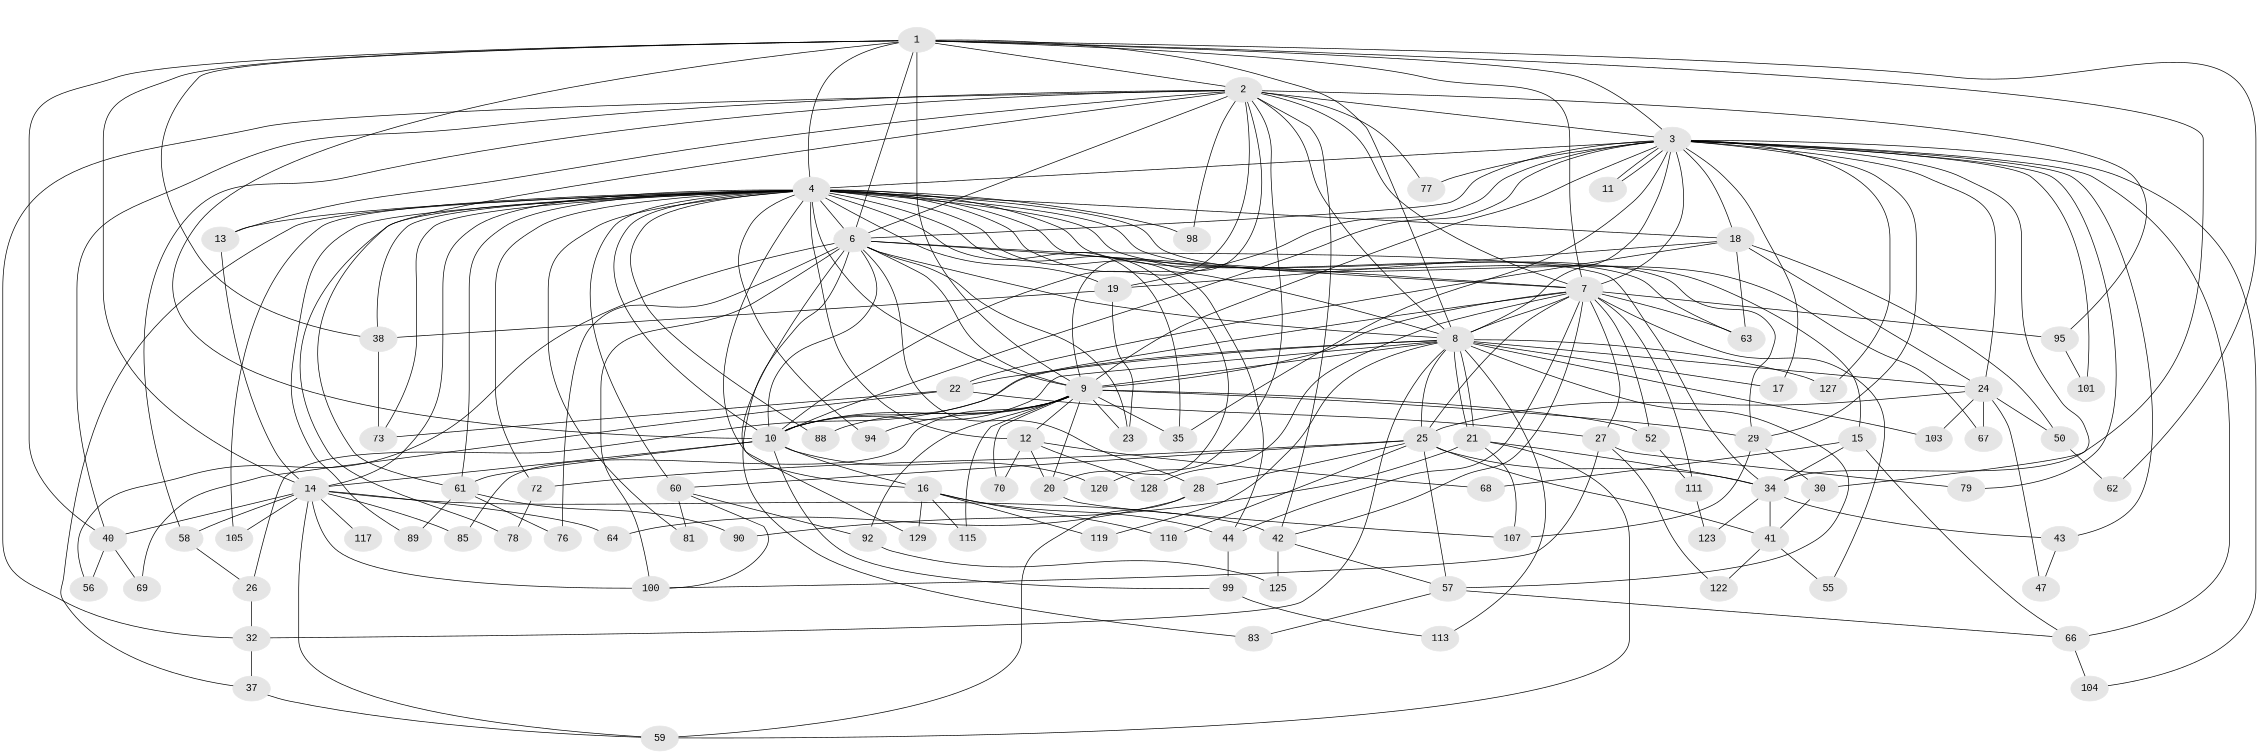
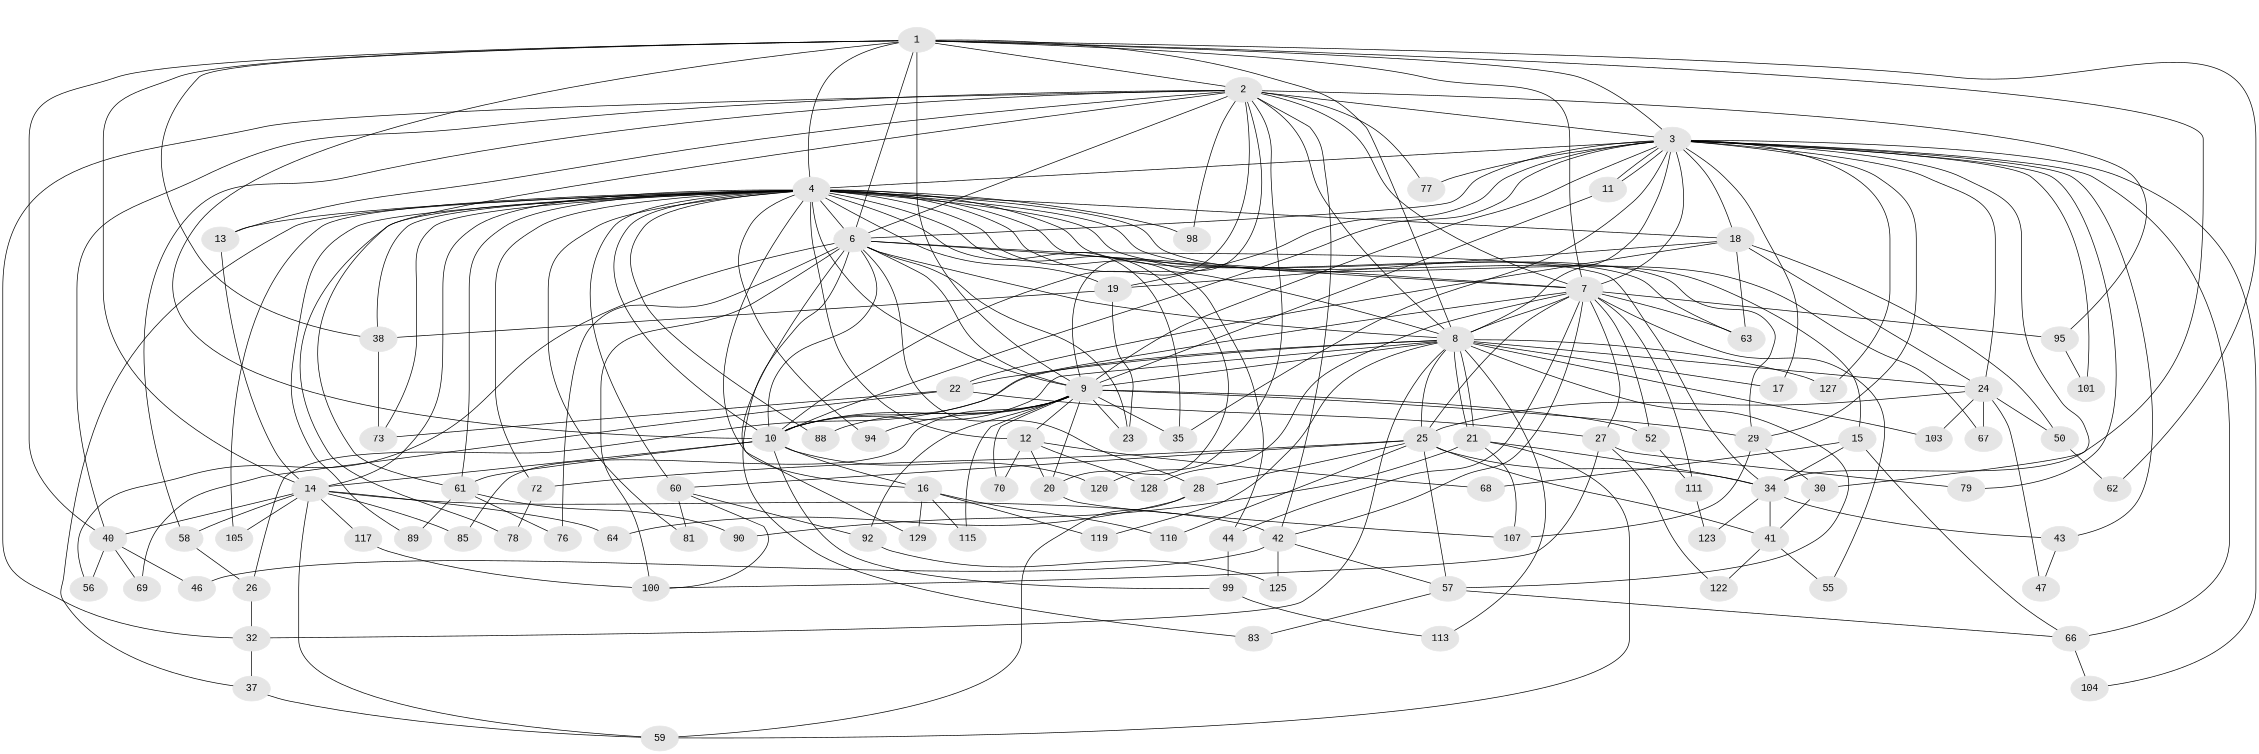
  graph {
    fontname="Liberation Mono"
    node [color=gray90 fontname="Liberation Mono" style=filled]
    edge [fontname="Liberation Mono"]
    1 [super="+130"]
    2 [super="+31"]
    3 [super="+71"]
    4 [super="+5"]
    6 [super="+84"]
    7 [super="+51"]
    8 [super="+133"]
    9 [super="+48"]
    10 [super="+80"]
    14 [super="+74"]
    34 [super="+39"]
    38 [super="+126"]
    40 [super="+108"]
    62
    13 [super="+112"]
    32 [super="+53"]
    42 [super="+49"]
    58
    61 [super="+97"]
    77
    95
    98
    120
    11
    17
    18 [super="+109"]
    19 [super="+33"]
    24 [super="+36"]
    29 [super="+82"]
    30
    35 [super="+96"]
    43
    66
    79
    101
    104
    127
    12 [super="+54"]
    15 [super="+93"]
    16 [super="+45"]
    20 [super="+131"]
    37
    44
    60
    63
    67
    72 [super="+118"]
    73
    78
    81
    88
    89
    94
    105
    23
    28 [super="+124"]
    56
    76
    83
    100 [super="+102"]
    129
    25 [super="+87"]
    27 [super="+116"]
    52
    55
    111 [super="+121"]
    128
    21 [super="+65"]
    22 [super="+75"]
    26
    57 [super="+114"]
    103
    113
    119
    70
    85 [super="+91"]
    92 [super="+132"]
    115
    99
    59
    64
    117
    41 [super="+86"]
    123
    69
+   46
    125
    90
    50
    47
    107
    68
    110
    122
    1 -- 2
    1 -- 3
    1 -- 4 [weight=2]
    1 -- 6
    1 -- 7
    1 -- 8 [weight=2]
    1 -- 9
    1 -- 10
    1 -- 14
    1 -- 34
    1 -- 38
    1 -- 40
    1 -- 62
    2 -- 3
    2 -- 6
    2 -- 7
    2 -- 8
    2 -- 9 [weight=2]
    2 -- 10
    2 -- 40
    2 -- 13
    2 -- 32
    2 -- 42
    2 -- 58
    2 -- 61
    2 -- 77
    2 -- 95
    2 -- 98
    2 -- 120
    3 -- 4 [weight=2]
    3 -- 6
    3 -- 7
    3 -- 8
    3 -- 9
    3 -- 10
    3 -- 77
    3 -- 11
    3 -- 11
    3 -- 17
    3 -- 18
    3 -- 19
    3 -- 24
    3 -- 29
    3 -- 30
    3 -- 35
    3 -- 43
    3 -- 66
    3 -- 79
    3 -- 101
    3 -- 104
    3 -- 127
    4 -- 6 [weight=2]
    4 -- 7 [weight=2]
    4 -- 8 [weight=2]
    4 -- 9 [weight=2]
    4 -- 10 [weight=2]
    4 -- 14
    4 -- 38
    4 -- 13
    4 -- 61
    4 -- 98
    4 -- 18
    4 -- 19
    4 -- 29
    4 -- 35
    4 -- 12
    4 -- 15 [weight=2]
    4 -- 16
    4 -- 20
    4 -- 37
    4 -- 44
    4 -- 60
    4 -- 63
    4 -- 67
    4 -- 72
    4 -- 73
    4 -- 78 [weight=2]
    4 -- 81
    4 -- 88
    4 -- 89
    4 -- 94
    4 -- 105
    6 -- 7
    6 -- 8
    6 -- 9
    6 -- 10
    6 -- 34
    6 -- 23
    6 -- 28
    6 -- 56
    6 -- 76
    6 -- 83
    6 -- 100
    6 -- 129
    7 -- 8
-   7 -- 9
+   11 -- 9
    7 -- 10 [weight=2]
    7 -- 42
    7 -- 95
    7 -- 44
    7 -- 63
    7 -- 25
    7 -- 27
    7 -- 52
    7 -- 55
    7 -- 111 [weight=2]
    7 -- 128
    8 -- 9 [weight=2]
    8 -- 10
    8 -- 32
    8 -- 17
    8 -- 24
    8 -- 127
    8 -- 25
    8 -- 21
    8 -- 21
    8 -- 22
    8 -- 26
    8 -- 57
    8 -- 103
    8 -- 113
    8 -- 119
    9 -- 10
    9 -- 29
    9 -- 35
    9 -- 12
    9 -- 20
    9 -- 88
    9 -- 94
    9 -- 23
    9 -- 52
    9 -- 70
    9 -- 85 [weight=2]
    9 -- 92
    9 -- 115
    10 -- 14
    10 -- 61
    10 -- 120
    10 -- 16
    10 -- 99
    14 -- 40
    14 -- 42
    14 -- 58
    14 -- 105
-   14 -- 100
+   117 -- 100
    14 -- 85
    14 -- 59
    14 -- 64
    14 -- 117 [weight=2]
    34 -- 43
    34 -- 41
    34 -- 123
    38 -- 73
    40 -- 56
    40 -- 69
+   40 -- 46
    13 -- 14
    32 -- 37
    42 -- 57
+   42 -- 46
    42 -- 125
    58 -- 26
    61 -- 89
    61 -- 76
    61 -- 90
    95 -- 101
    18 -- 19
    18 -- 24
    18 -- 63
    18 -- 22
    18 -- 50
    19 -- 38
    19 -- 23
    24 -- 67
    24 -- 25
    24 -- 103
    24 -- 50
    24 -- 47
    29 -- 30
    29 -- 107
    30 -- 41
    43 -- 47
    66 -- 104
    12 -- 20
    12 -- 128
    12 -- 70
    12 -- 68
    15 -- 34
    15 -- 66
    15 -- 68
-   16 -- 44
    16 -- 129
    16 -- 119
    16 -- 115
    16 -- 110
    20 -- 107
    37 -- 59
    44 -- 99
    60 -- 81
    60 -- 100
    60 -- 92
    72 -- 78
    28 -- 59
    28 -- 64
    25 -- 34
    25 -- 60
    25 -- 72
    25 -- 28
    25 -- 57
    25 -- 41
    25 -- 110
    27 -- 79
    27 -- 100
    27 -- 122
    52 -- 111
    111 -- 123
    21 -- 34
    21 -- 59
    21 -- 90
    21 -- 107
    22 -- 73
    22 -- 27
    22 -- 69
    26 -- 32
    57 -- 66
    57 -- 83
    92 -- 125
    99 -- 113
    41 -- 55
    41 -- 122
    50 -- 62
  }
